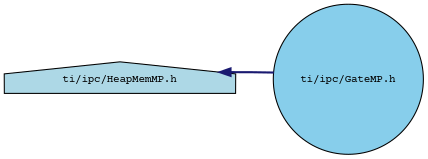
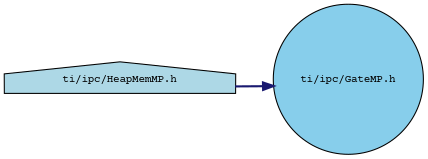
  digraph {
    rankdir=LR
    fontname="Courier Prime"
    node [color=black fontname="Courier Prime" fontsize=10 style=filled]
    n1 [fillcolor=lightblue fontcolor=black height=0.2 label="ti/ipc/HeapMemMP.h" shape=house width=0.4]
    n2 [fillcolor=skyblue height=0.2 label="ti/ipc/GateMP.h" shape=circle width=0.4]
-   n2 -> n1 [color=midnightblue fontname="Courier Prime" fontsize=10 labelfontname=Helvetica labelfontsize=10 style=bold]
+   n1 -> n2 [color=midnightblue fontname="Courier Prime" fontsize=10 labelfontname=Helvetica labelfontsize=10 style=bold]
  }
